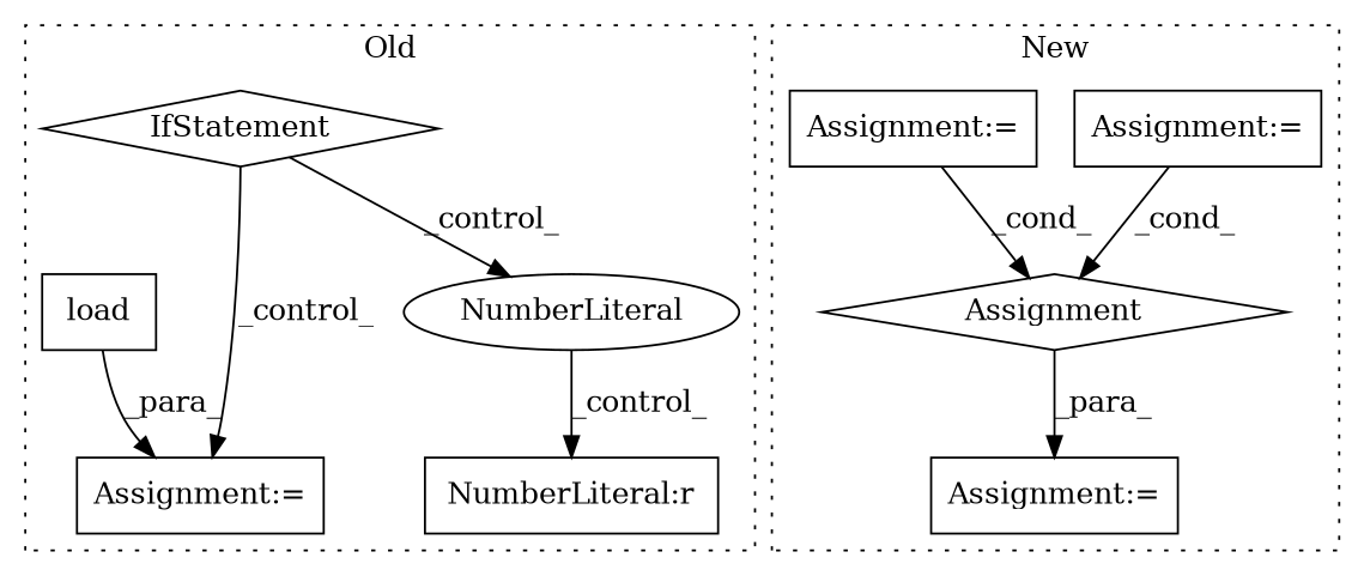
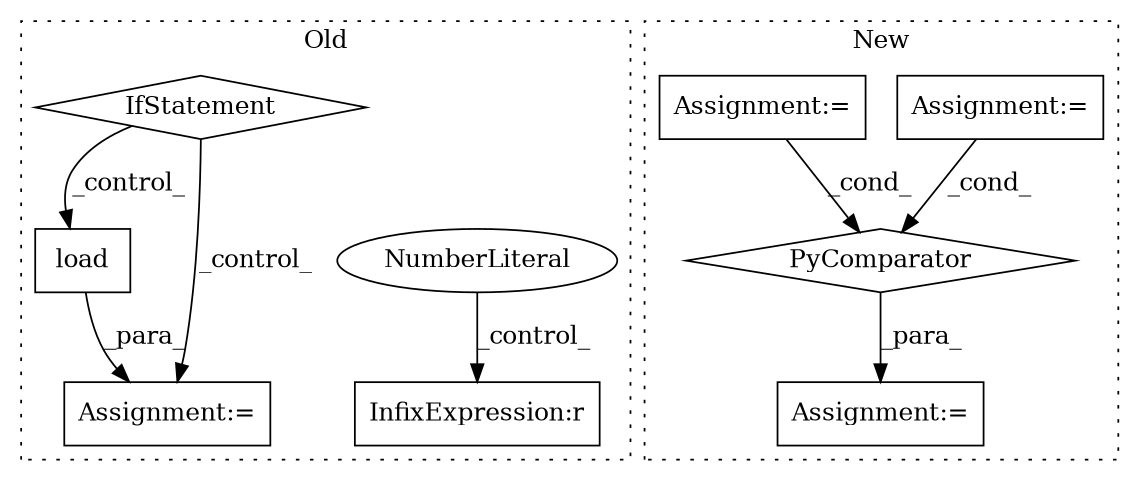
  digraph {
    node [a=7 l=1 s=1158 shape=box]
    n1 [a=32 l="5,1" label=load s="927,942"]
    n2 [label="Assignment:=" s=920]
    n3 [a=25 l="4,2" label=IfStatement s="890,905" shape=diamond]
-   n4 [a=27 l=4 label="NumberLiteral:r" s=900]
+   n4 [a=27 l=4 label="InfixExpression:r" s=900]
    n5 [a=34 label=NumberLiteral s=904 shape=ellipse]
-   n6 [a=113 l=48 label=Assignment shape=diamond]
+   n6 [a=113 l=48 label=PyComparator shape=diamond]
    n7 [l=6 label="Assignment:=" s=559]
    n8 [l=12 label="Assignment:=" s=1042]
    n9 [l=48 label="Assignment:="]
    subgraph cluster_1 {
      label=Old
      style=dotted
      n1
      n2
      n3
      n4
      n5
    }
    subgraph cluster_2 {
      label=New
      style=dotted
      n6
      n7
      n8
      n9
    }
    n1 -> n2 [label=_para_]
-   n3 -> n5 [label=_control_]
+   n3 -> n1 [label=_control_]
    n3 -> n2 [label=_control_]
    n5 -> n4 [label=_control_]
    n6 -> n8 [label=_para_]
    n7 -> n6 [label=_cond_]
    n9 -> n6 [label=_cond_]
  }
